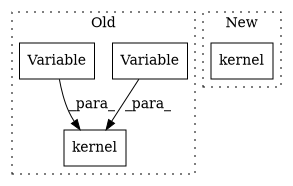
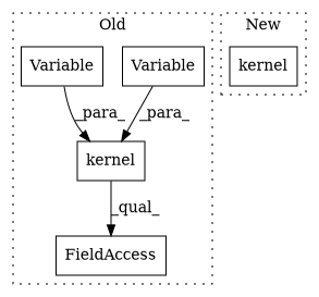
  digraph {
    fontname="DejaVu Serif"
    node [a=32 l="9,1" shape=box fontname="DejaVu Serif"]
    edge [fontname="DejaVu Serif"]
    n1 [label=Variable s="800,810"]
    n2 [l="7,1" label=kernel s="793,823"]
    n3 [label=Variable s="812,822"]
+   n4 [a=22 l=36 label=FieldAccess s=793]
    n5 [l="7,1" label=kernel s="763,773"]
    subgraph cluster_1 {
      label=Old
      style=dotted
      n1
      n2
      n3
+     n4
    }
    subgraph cluster_2 {
      label=New
      style=dotted
      n5
    }
    n1 -> n2 [label=_para_]
+   n2 -> n4 [label=_qual_]
    n3 -> n2 [label=_para_]
  }
